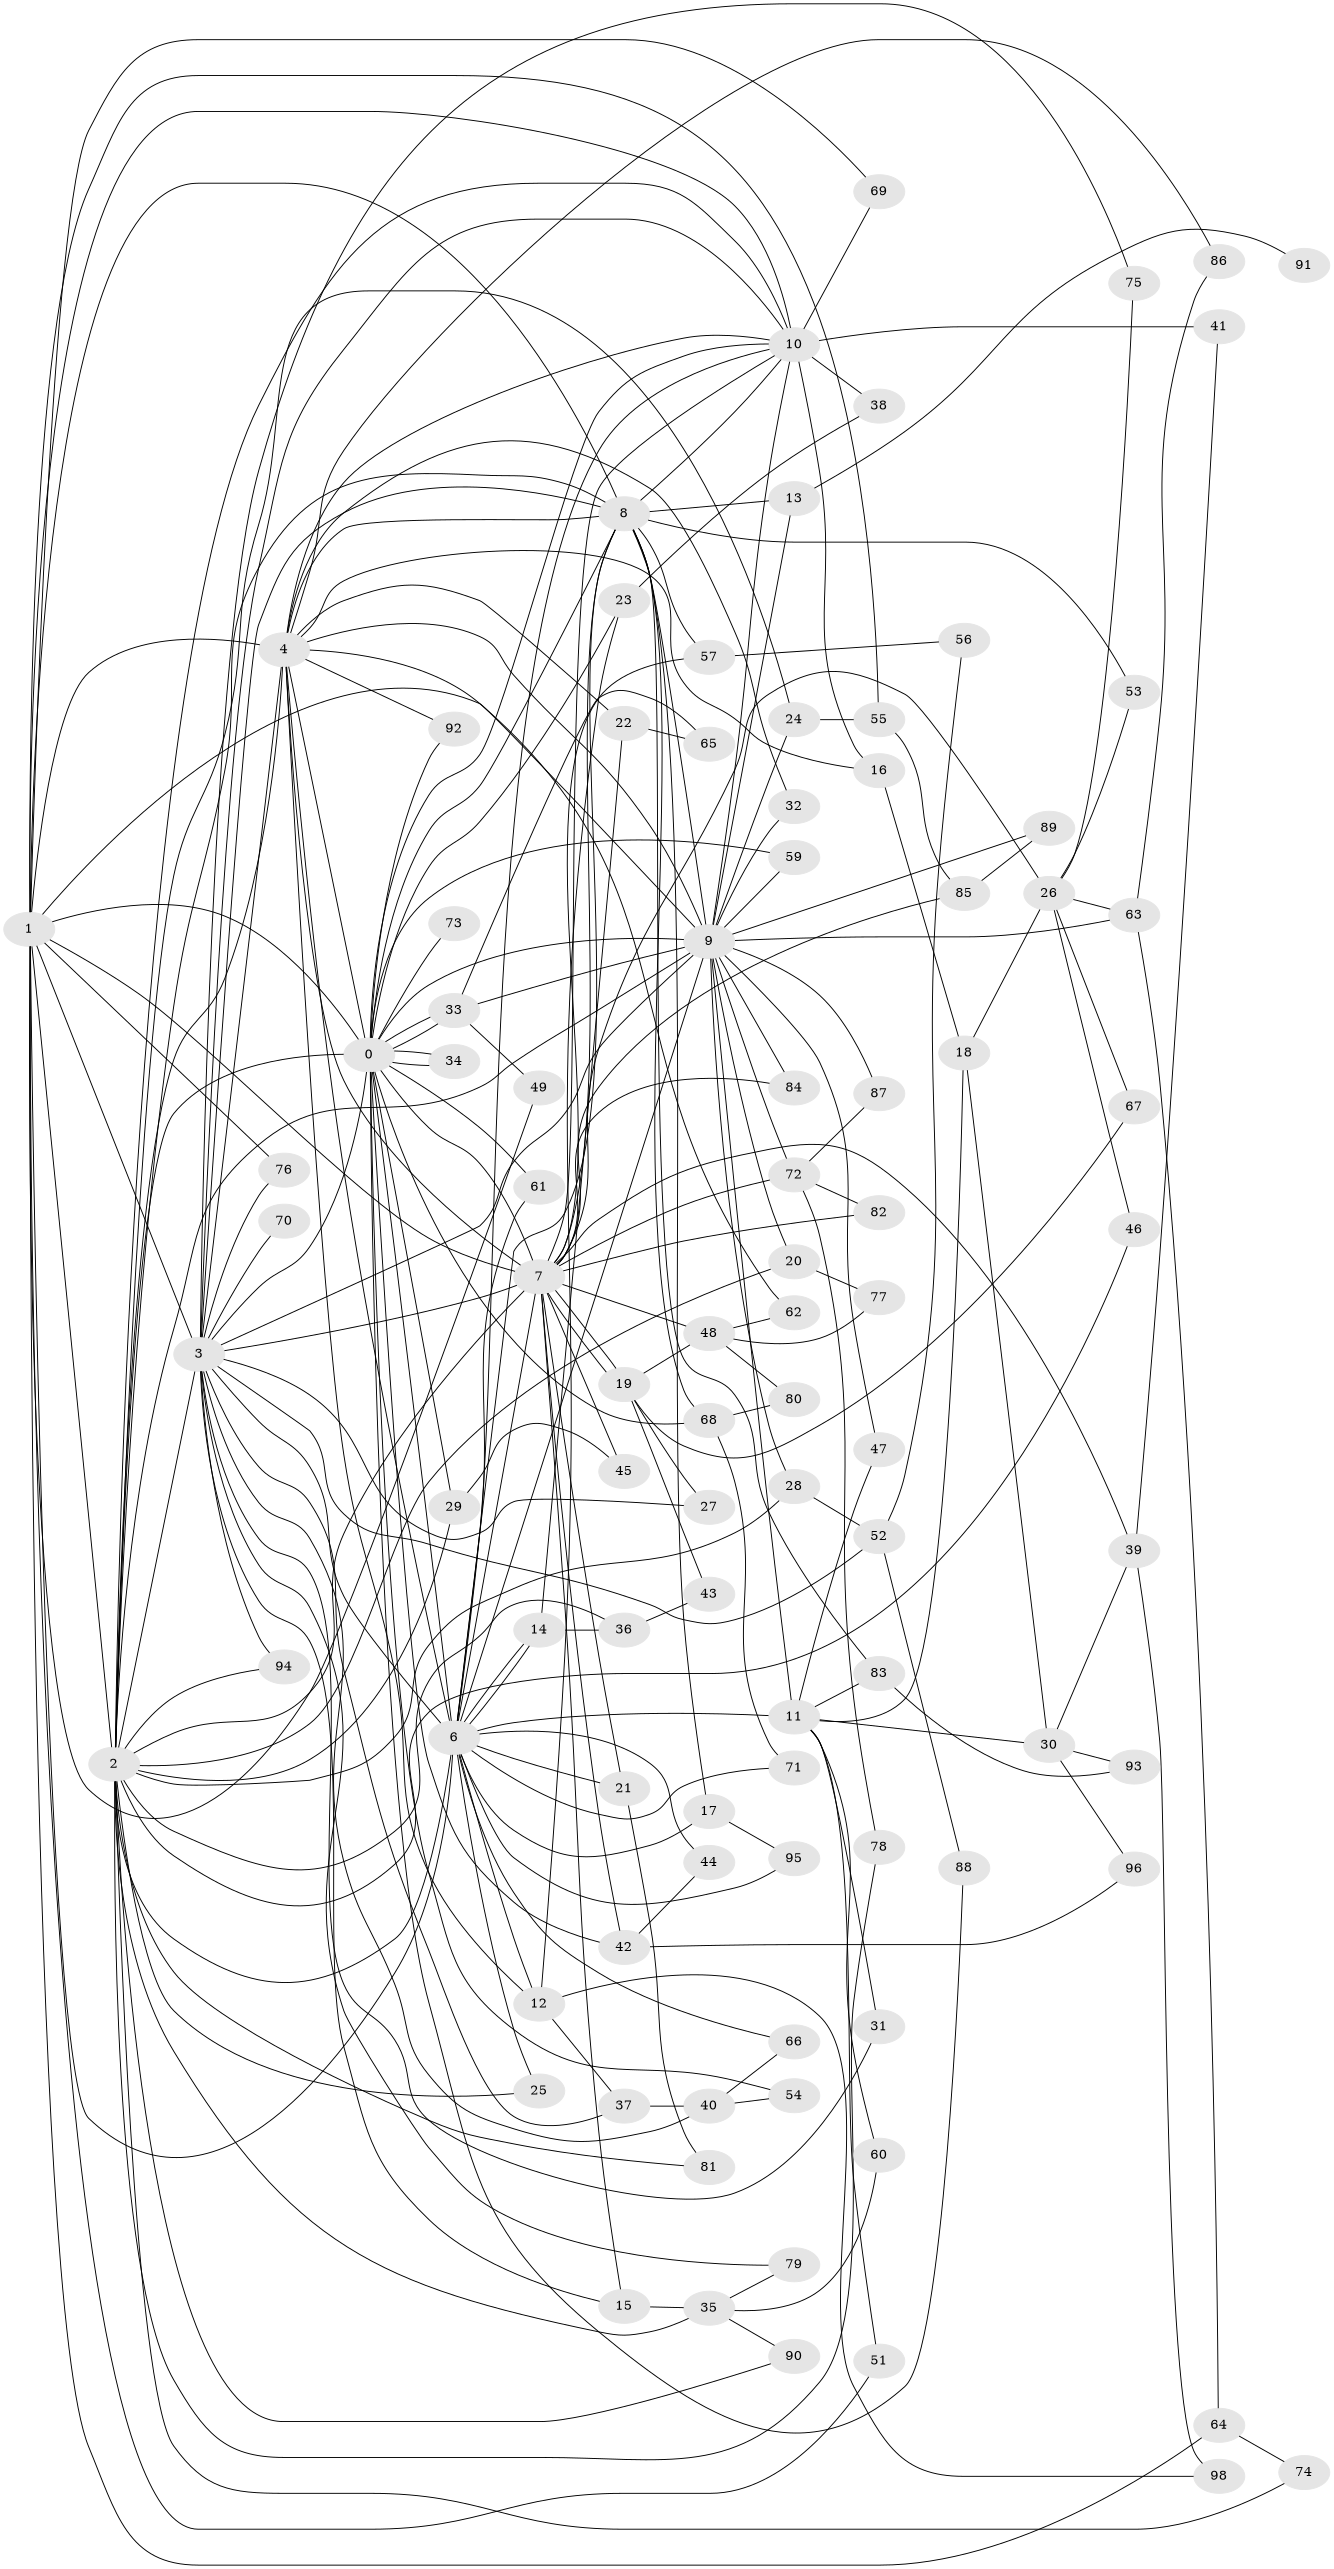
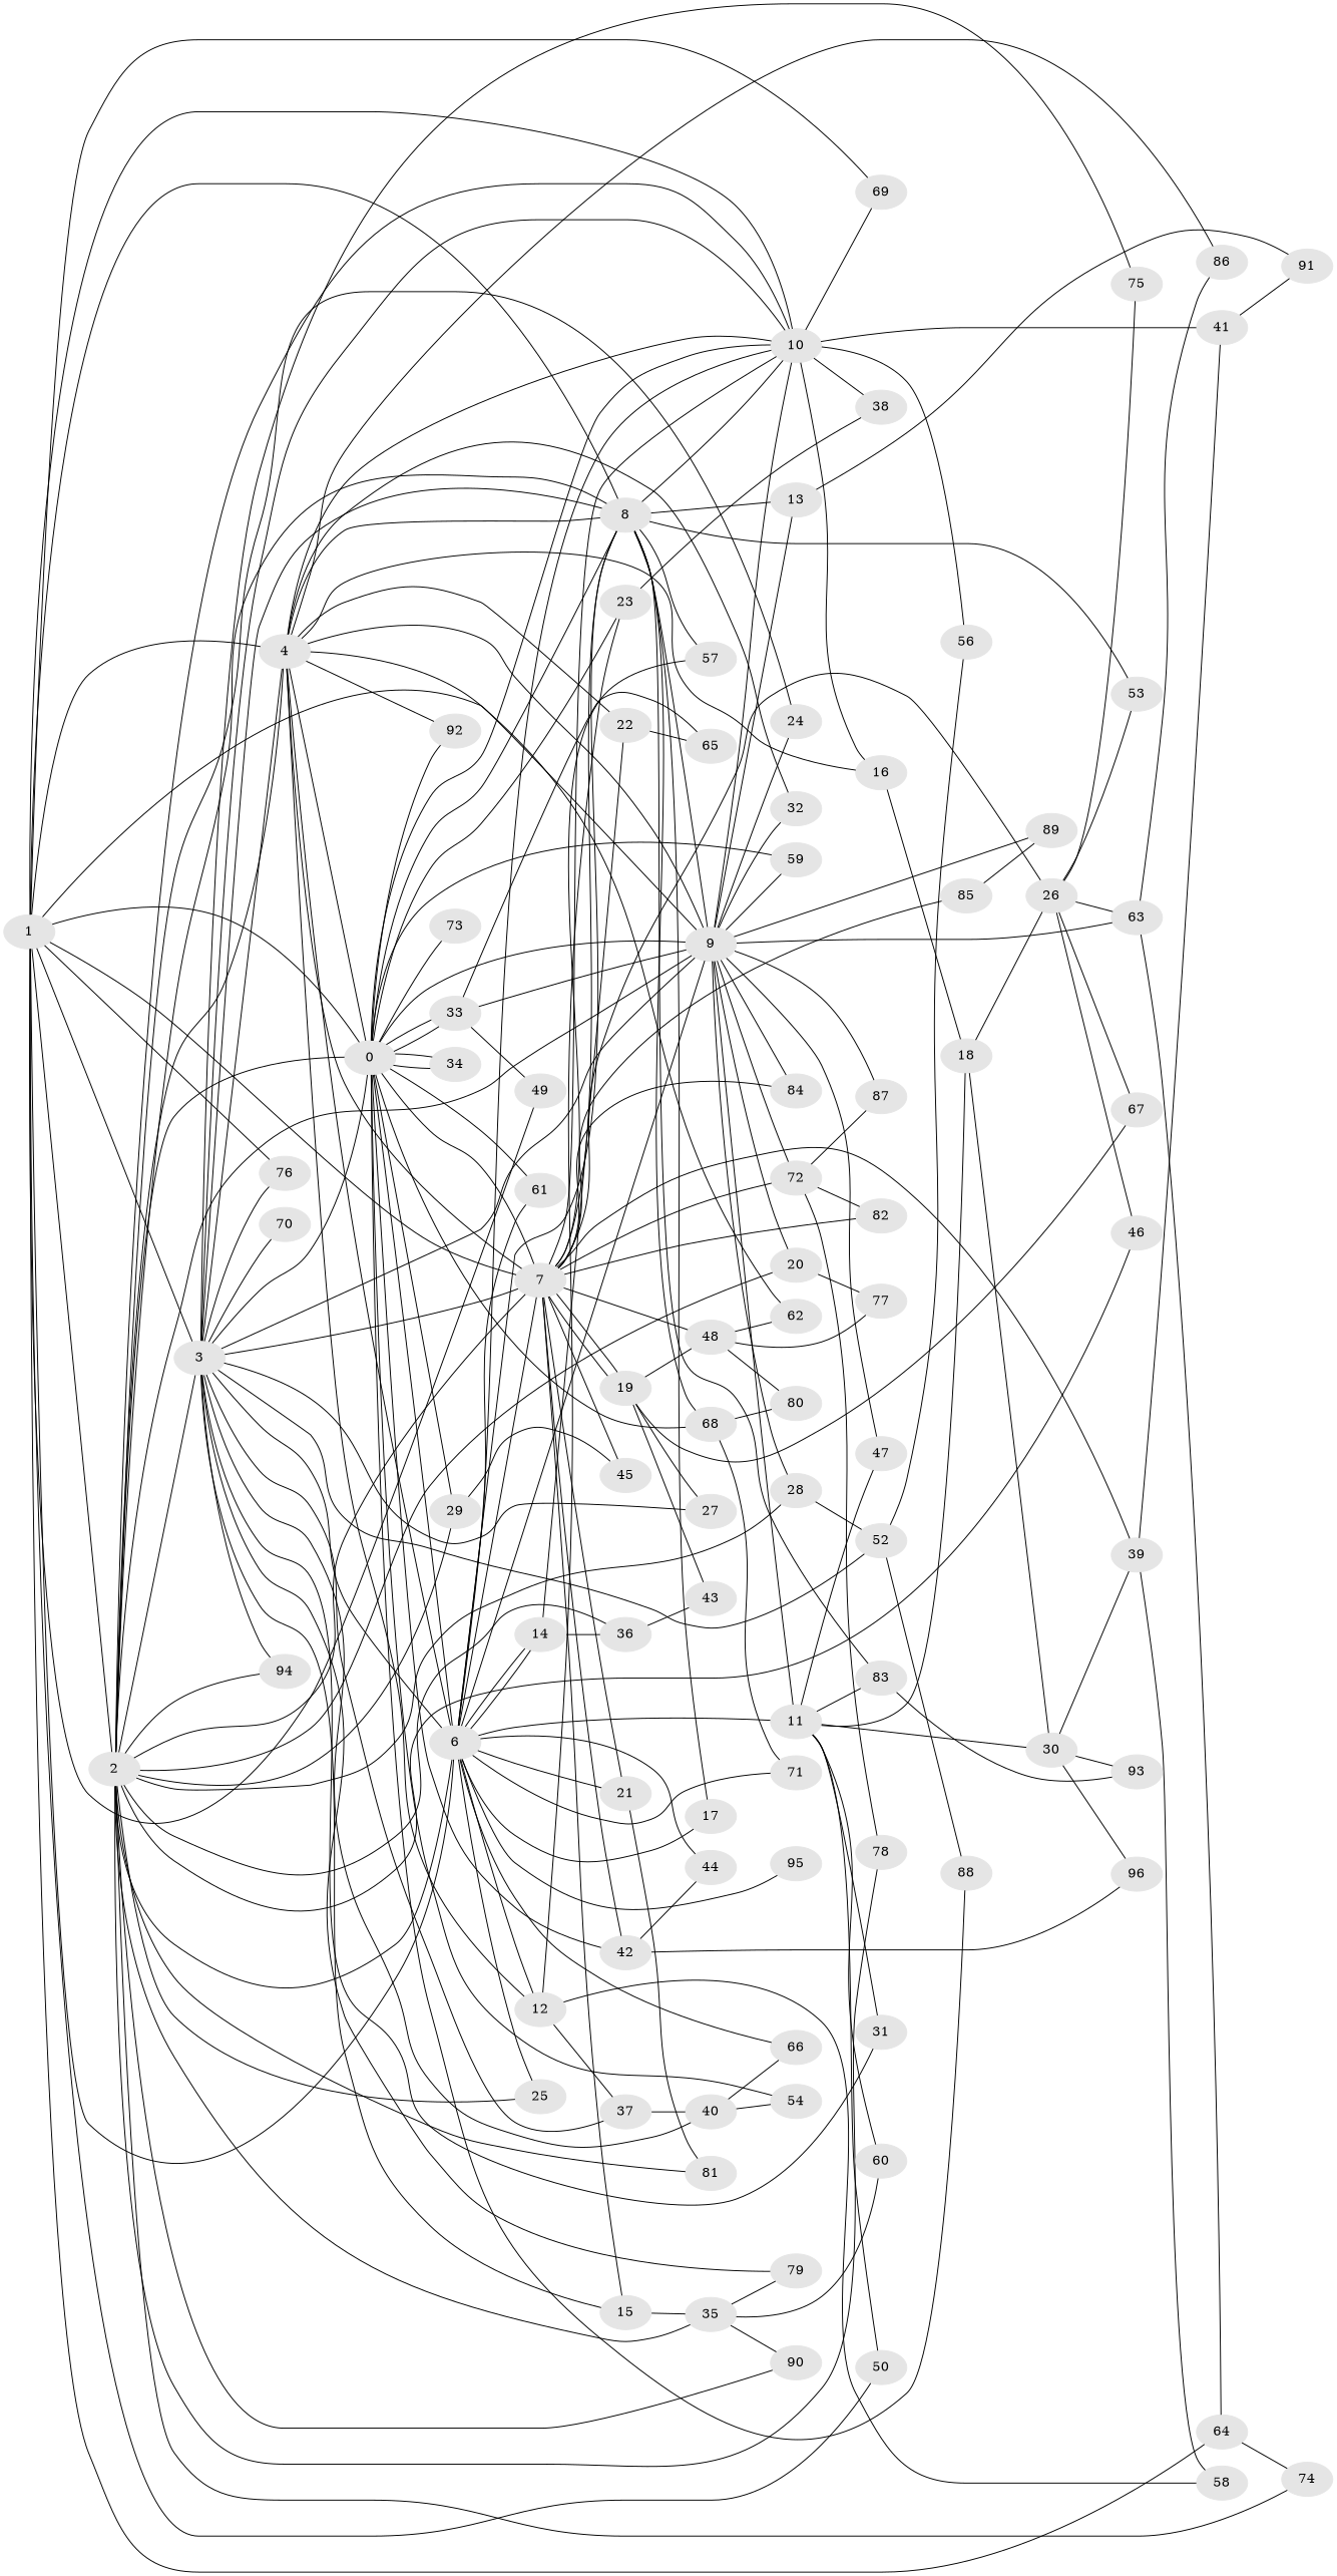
  graph {
    rankdir=LR
    node [color=gray90 style=filled]
    1
    2
    3
    4
    n5 [label=0]
    6
    7
    8
    9
    10
    49
-   51
-   55
+   51 [label=50]
    64
    69
    76
    20
    24
    25
    28
    29
    35
    36
    46
    74
    78
    81
    90
    94
    70
    15
    27
    31
    37
    40
    52
    75
    79
    12
    16
    22
    32
    62
    86
    92
    23
    33
    34
    42
    54
    59
    61
    68
    73
    88
    11
    14
    17
    21
    44
    66
    71
    95
    19
    26
    39
    45
    48
    57
    72
    82
    84
    85
    13
    53
    83
    47
    63
    87
    89
    38
    41
    56
    77
    60
    43
-   58 [label=98]
+   58
    18
    65
    96
    80
    30
    67
    91
    93
    1 -- 2
    1 -- 3
    1 -- 4
    1 -- n5
    1 -- 6
    1 -- 7
    1 -- 8
    1 -- 9
    1 -- 10
    1 -- 49
    1 -- 51
-   1 -- 55
    1 -- 64
    1 -- 69
    1 -- 76
    2 -- 3
    2 -- 4
    2 -- n5
    2 -- 6
    2 -- 7
    2 -- 8
    2 -- 9
    2 -- 10
    2 -- 20
    2 -- 24
    2 -- 25
    2 -- 28
    2 -- 29
    2 -- 35
    2 -- 36
    2 -- 46
    2 -- 74
    2 -- 78
    2 -- 81
    2 -- 90
    2 -- 94
    3 -- 4
    3 -- n5
    3 -- 6
    3 -- 7
    3 -- 8
    3 -- 9
    3 -- 10
    3 -- 76
    3 -- 94
    3 -- 70
    3 -- 15
    3 -- 27
    3 -- 31
    3 -- 37
    3 -- 40
    3 -- 52
    3 -- 75
    3 -- 79
    4 -- n5
    4 -- 6
    4 -- 7
    4 -- 8
    4 -- 9
    4 -- 10
    4 -- 12
    4 -- 16
    4 -- 22
    4 -- 32
    4 -- 62
    4 -- 86
    4 -- 92
    n5 -- 6
    n5 -- 7
    n5 -- 8
    n5 -- 9
    n5 -- 10
    n5 -- 29
    n5 -- 92
    n5 -- 23
    n5 -- 33
    n5 -- 33
    n5 -- 34
    n5 -- 34
    n5 -- 42
    n5 -- 54
    n5 -- 59
    n5 -- 61
    n5 -- 68
    n5 -- 73
    n5 -- 88
    6 -- 7
    6 -- 8
    6 -- 9
    6 -- 10
    6 -- 25
    6 -- 12
    6 -- 61
    6 -- 11
    6 -- 14
    6 -- 14
    6 -- 17
    6 -- 21
    6 -- 44
    6 -- 66
    6 -- 71
    6 -- 95
    7 -- 8
    7 -- 10
    7 -- 15
    7 -- 42
    7 -- 21
    7 -- 19
    7 -- 19
    7 -- 26
    7 -- 39
    7 -- 45
    7 -- 48
    7 -- 57
    7 -- 72
    7 -- 82
    7 -- 84
    7 -- 85
    8 -- 9
    8 -- 10
    8 -- 68
    8 -- 17
    8 -- 57
    8 -- 13
    8 -- 53
    8 -- 83
    9 -- 10
    9 -- 20
    9 -- 24
    9 -- 28
    9 -- 32
    9 -- 59
    9 -- 11
    9 -- 72
    9 -- 84
    9 -- 13
    9 -- 47
    9 -- 63
    9 -- 87
    9 -- 89
    10 -- 69
    10 -- 16
    10 -- 38
    10 -- 41
-   57 -- 56
-   55 -- 85
+   10 -- 56
    64 -- 74
    20 -- 77
-   24 -- 55
    28 -- 52
    29 -- 45
    35 -- 90
    35 -- 79
    35 -- 60
    36 -- 43
    15 -- 35
    37 -- 40
    40 -- 54
    40 -- 66
    52 -- 88
    52 -- 56
    12 -- 37
    12 -- 23
    12 -- 58
    16 -- 18
    22 -- 65
    23 -- 38
    33 -- 9
    33 -- 49
    33 -- 65
    42 -- 44
    42 -- 96
    68 -- 71
    68 -- 80
    11 -- 51
    11 -- 31
    11 -- 83
    11 -- 47
    11 -- 60
    11 -- 18
    11 -- 30
    14 -- 36
    14 -- 22
-   17 -- 95
    21 -- 81
    19 -- 27
    19 -- 48
    19 -- 43
    19 -- 67
    26 -- 46
    26 -- 75
    26 -- 53
    26 -- 63
    26 -- 67
    39 -- 41
    39 -- 58
    48 -- 62
    48 -- 77
    48 -- 80
    72 -- 78
    72 -- 82
    72 -- 87
    85 -- 89
    13 -- 91
    83 -- 93
    63 -- 64
    63 -- 86
+   41 -- 91
    18 -- 26
    18 -- 30
    30 -- 39
    30 -- 96
    30 -- 93
  }
